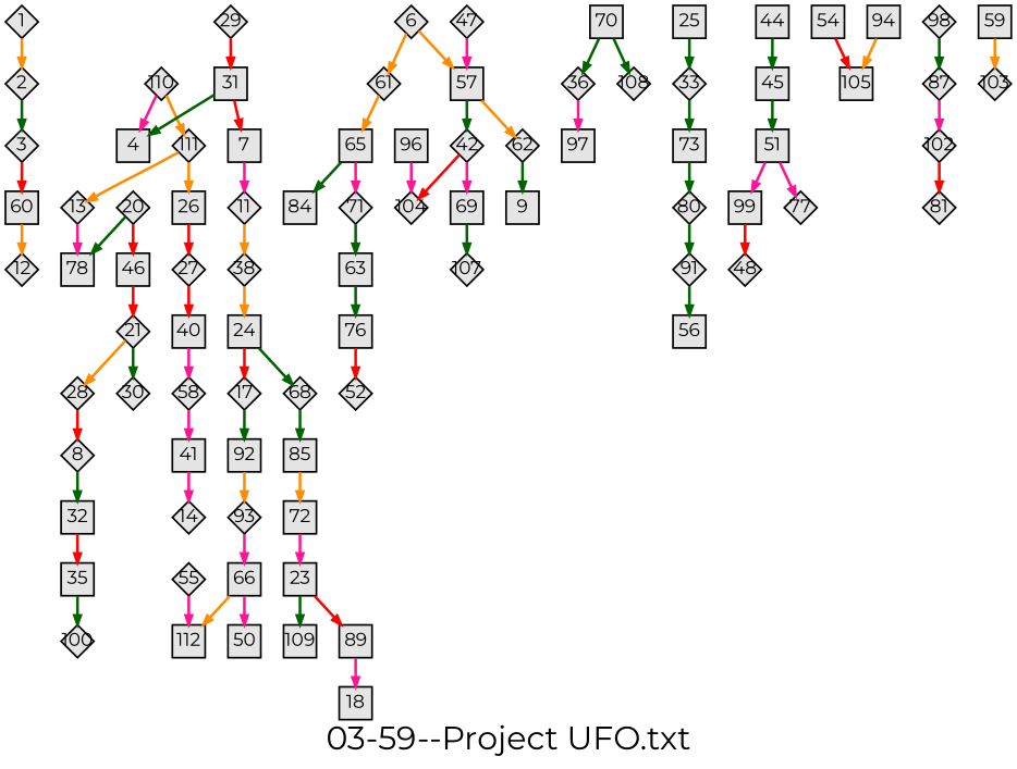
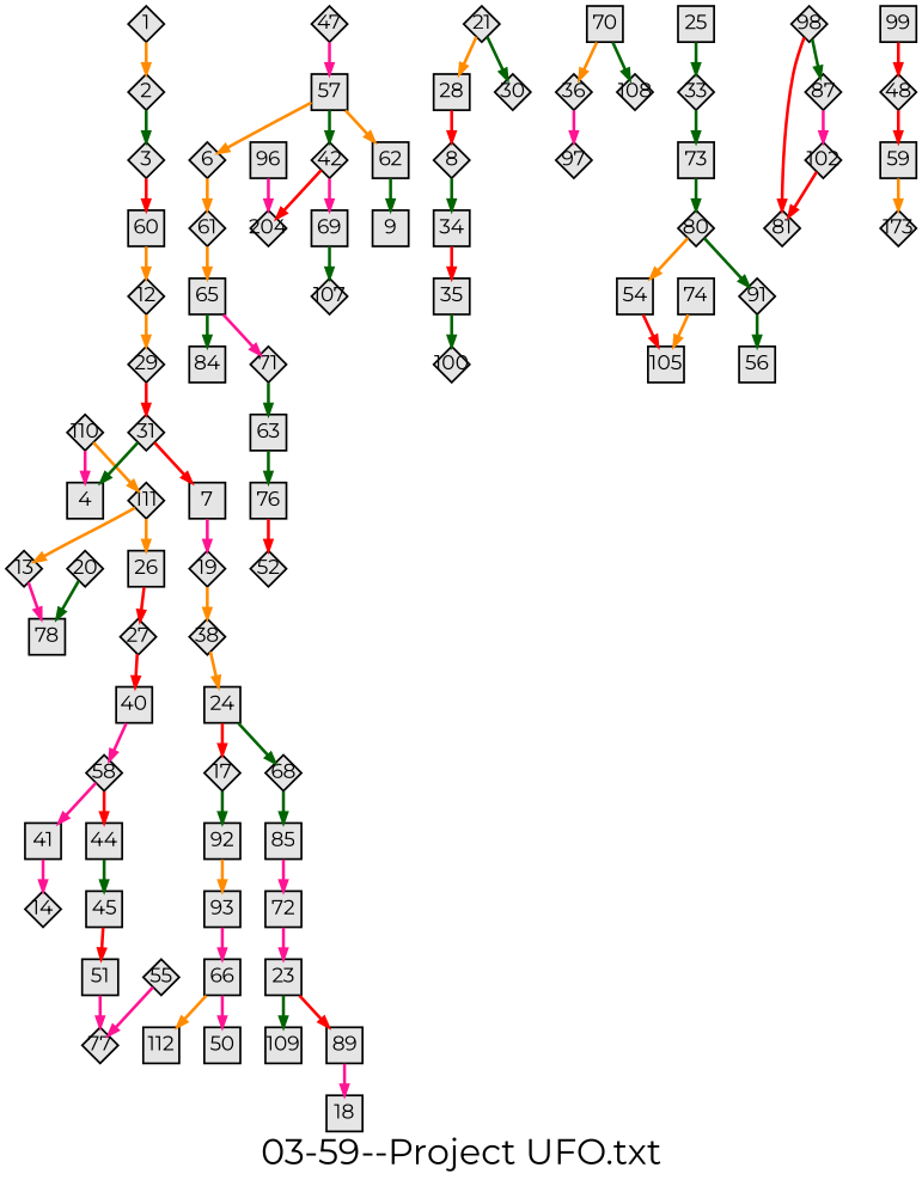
  digraph {
    fontname=Montserrat
    fontsize=36
    label="03-59--Project UFO.txt"
    nodesep=0.35
    ordering=out
    rankdir=TB
    ranksep=0.45
    node [fillcolor=grey90 fixedsize=true fontname=Montserrat fontsize=20 labelfloat=true margin="0,0" penwidth=2 regular=true shape=box style=filled]
    edge [color=darkgreen fontname=Montserrat fontsize=12 labelfloat=true penwidth=3]
    1 [shape=diamond]
    2 [shape=diamond]
    3 [shape=diamond]
    60
    12 [shape=diamond]
    n6 [label=29 shape=diamond]
    4
    110 [shape=diamond]
    111 [shape=diamond]
    13 [shape=diamond]
    26
    6 [shape=diamond]
    61 [shape=diamond]
    65
    84
    71 [shape=diamond]
    7
-   11 [shape=diamond]
+   11 [shape=diamond label=19]
    n19 [label=38 shape=diamond]
    24
-   34 [label=32]
+   34
    8 [shape=diamond]
    35
    100 [shape=diamond]
    17 [shape=diamond]
    68 [shape=diamond]
-   31
+   31 [shape=diamond]
    78
    20 [shape=diamond]
-   46
    57
    47 [shape=diamond]
    42 [shape=diamond]
-   62 [shape=diamond]
+   62
    92
-   93 [shape=diamond]
+   93
    n37 [label=66]
    18
    70
    36 [shape=diamond]
    108 [shape=diamond]
-   97
+   97 [shape=diamond]
    21 [shape=diamond]
-   28 [shape=diamond]
+   28
    30 [shape=diamond]
    23
    109
    89
    85
    72
    25
    33 [shape=diamond]
    73
    80 [shape=diamond]
    27 [shape=diamond]
    40
    58 [shape=diamond]
    41
    44
    54
    91 [shape=diamond]
    98 [shape=diamond]
    81 [shape=diamond]
    n64 [label=87 shape=diamond]
    102 [shape=diamond]
    14 [shape=diamond]
    45
-   104 [shape=diamond]
+   104 [shape=diamond label=204]
    n69 [label=69]
    107 [shape=diamond]
    51
    99
    77 [shape=diamond]
    48 [shape=diamond]
    55 [shape=diamond]
    9
    n77 [label=59]
-   103 [shape=diamond]
+   103 [shape=diamond label=173]
    105
-   94
+   94 [label=74]
    63
    76
    52 [shape=diamond]
    56
    96
    112
    50
    1 -> 2 [color=darkorange]
    2 -> 3
    3 -> 60 [color=red]
    60 -> 12 [color=darkorange]
+   12 -> n6 [color=darkorange]
    n6 -> 31 [color=red]
    110 -> 4 [color=deeppink]
    110 -> 111 [color=darkorange]
    111 -> 13 [color=darkorange]
    111 -> 26 [color=darkorange]
    13 -> 78 [color=deeppink]
    26 -> 27 [color=red]
    6 -> 61 [color=darkorange]
    61 -> 65 [color=darkorange]
    65 -> 84
    65 -> 71 [color=deeppink]
    71 -> 63
    7 -> 11 [color=deeppink]
    11 -> n19 [color=darkorange]
    n19 -> 24 [color=darkorange]
    24 -> 17 [color=red]
    24 -> 68
    34 -> 35 [color=red]
    8 -> 34
    35 -> 100
    17 -> 92
    68 -> 85
    31 -> 4
    31 -> 7 [color=red]
    20 -> 78
-   20 -> 46 [color=red]
-   46 -> 21 [color=red]
-   6 -> 57 [color=darkorange]
+   57 -> 6 [color=darkorange]
    57 -> 42
    57 -> 62 [color=darkorange]
    47 -> 57 [color=deeppink]
    42 -> 104 [color=red]
    42 -> n69 [color=deeppink]
    62 -> 9
    92 -> 93 [color=darkorange]
    93 -> n37 [color=deeppink]
    n37 -> 112 [color=darkorange]
    n37 -> 50 [color=deeppink]
-   70 -> 36
+   70 -> 36 [color=darkorange]
    70 -> 108
    36 -> 97 [color=deeppink]
    21 -> 28 [color=darkorange]
    21 -> 30
    28 -> 8 [color=red]
    23 -> 109
    23 -> 89 [color=red]
    89 -> 18 [color=deeppink]
-   85 -> 72 [color=darkorange]
+   85 -> 72 [color=deeppink]
    72 -> 23 [color=deeppink]
    25 -> 33
    33 -> 73
    73 -> 80
+   80 -> 54 [color=darkorange]
    80 -> 91
    27 -> 40 [color=red]
    40 -> 58 [color=deeppink]
    58 -> 41 [color=deeppink]
+   58 -> 44 [color=red]
    41 -> 14 [color=deeppink]
    44 -> 45
    54 -> 105 [color=red]
    91 -> 56
+   98 -> 81 [color=red]
    98 -> n64
    n64 -> 102 [color=deeppink]
    102 -> 81 [color=red]
-   45 -> 51
+   45 -> 51 [color=red]
    n69 -> 107
-   51 -> 99 [color=deeppink]
    51 -> 77 [color=deeppink]
    99 -> 48 [color=red]
-   55 -> 112 [color=deeppink]
+   48 -> n77 [color=red]
+   55 -> 77 [color=deeppink]
    n77 -> 103 [color=darkorange]
    94 -> 105 [color=darkorange]
    63 -> 76
    76 -> 52 [color=red]
    96 -> 104 [color=deeppink]
  }
